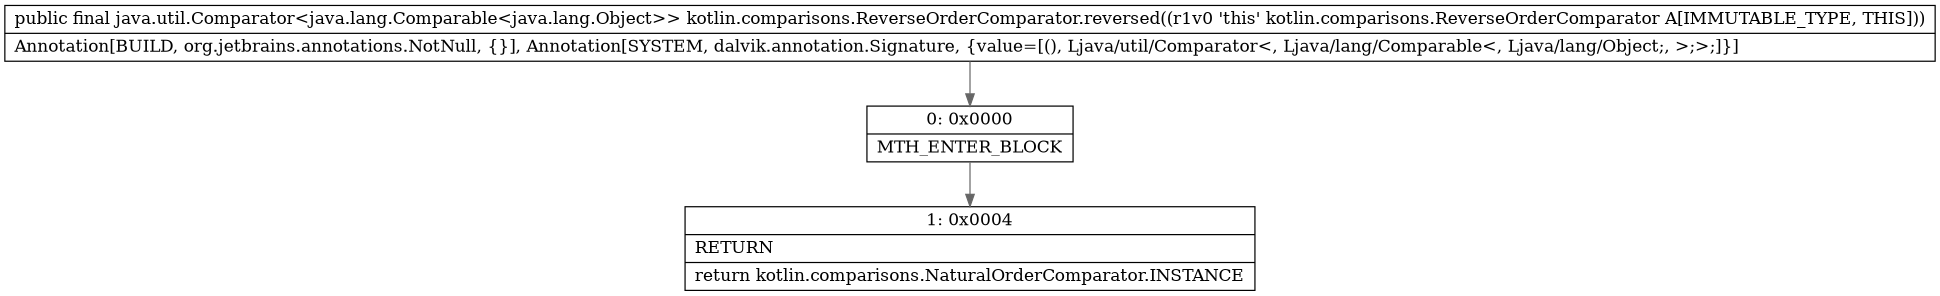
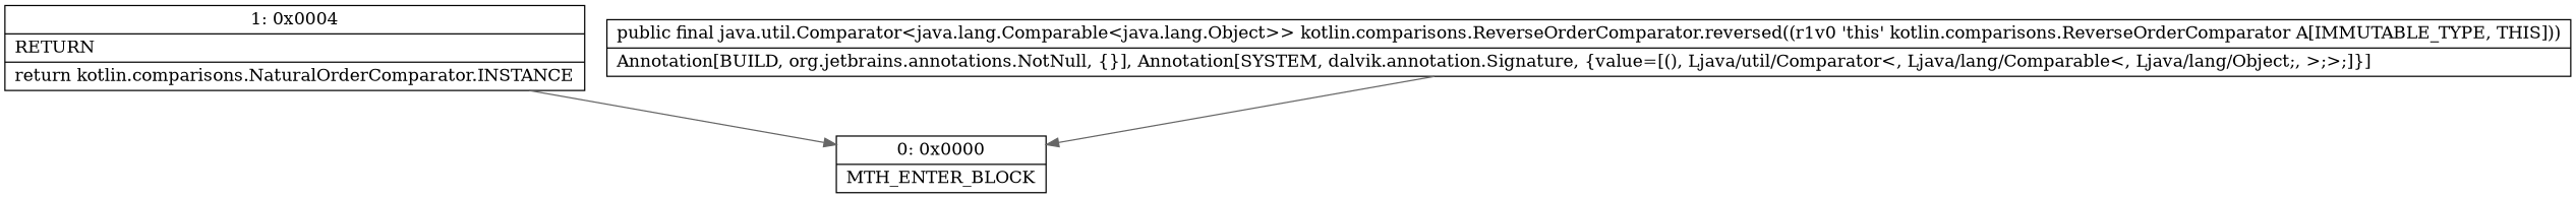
  digraph {
    node [shape=record]
    edge [color=gray40 style=solid]
    n1 [label="{0\:\ 0x0000|MTH_ENTER_BLOCK\l}"]
    n2 [label="{1\:\ 0x0004|RETURN\l|return kotlin.comparisons.NaturalOrderComparator.INSTANCE\l}"]
    n3 [label="{public final java.util.Comparator\<java.lang.Comparable\<java.lang.Object\>\> kotlin.comparisons.ReverseOrderComparator.reversed((r1v0 'this' kotlin.comparisons.ReverseOrderComparator A[IMMUTABLE_TYPE, THIS]))  | Annotation[BUILD, org.jetbrains.annotations.NotNull, \{\}], Annotation[SYSTEM, dalvik.annotation.Signature, \{value=[(), Ljava\/util\/Comparator\<, Ljava\/lang\/Comparable\<, Ljava\/lang\/Object;, \>;\>;]\}]\l}"]
-   n1 -> n2
+   n2 -> n1
    n3 -> n1
  }
